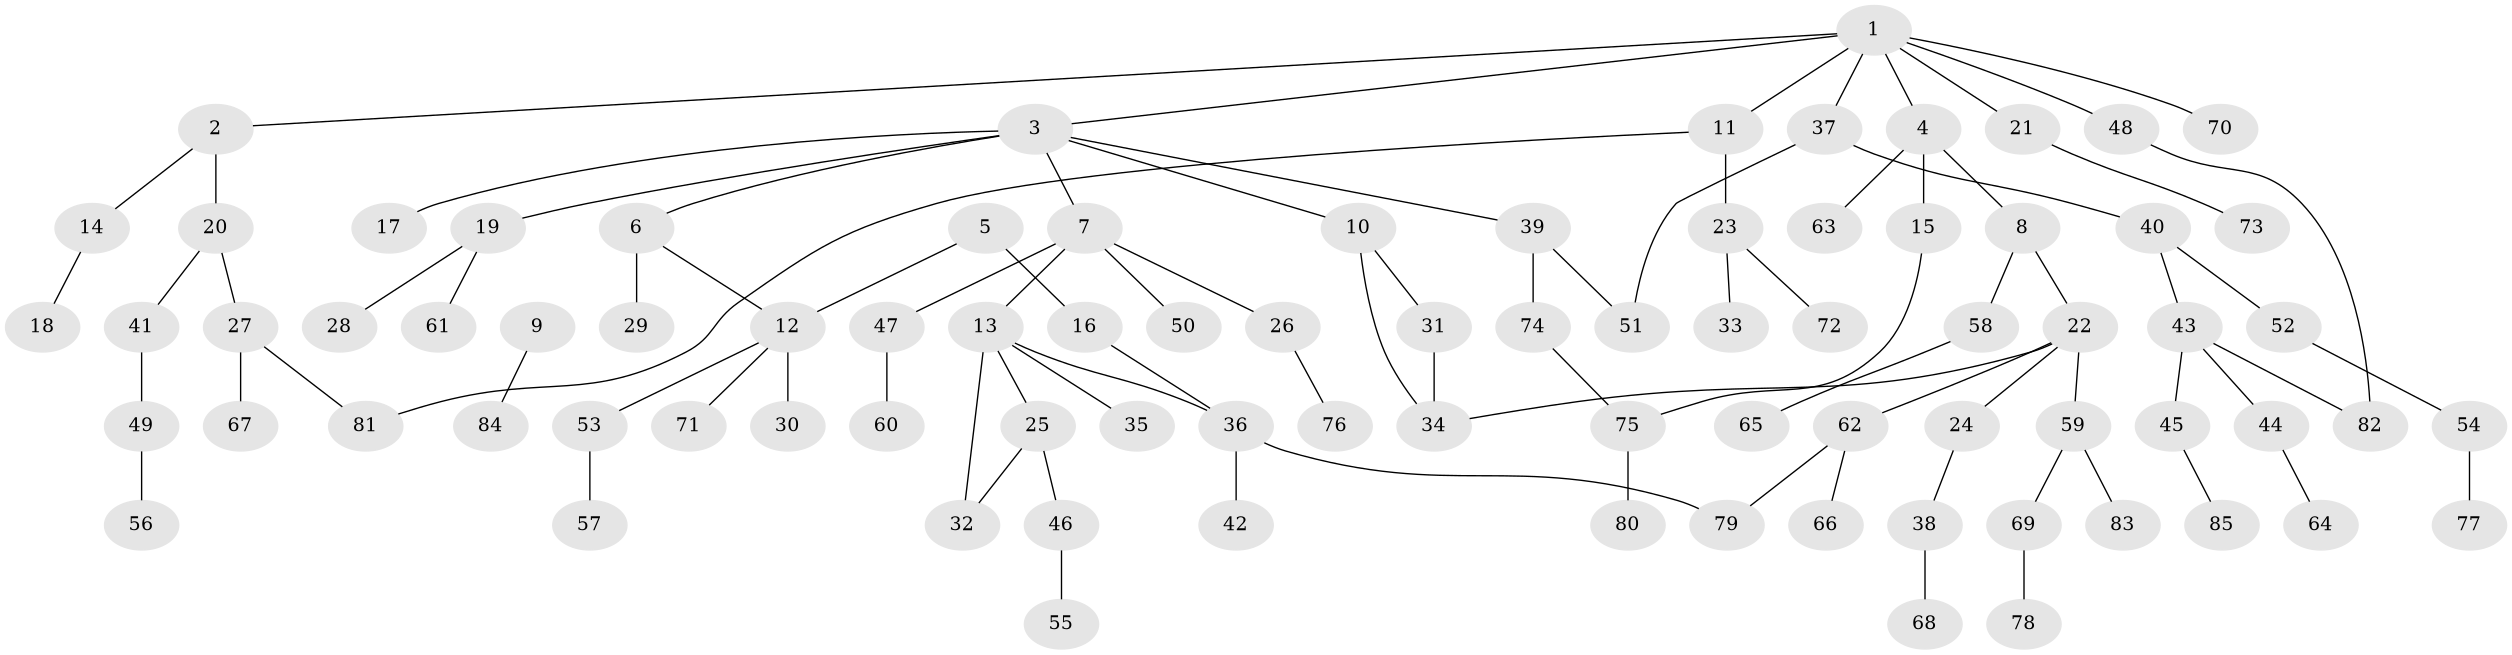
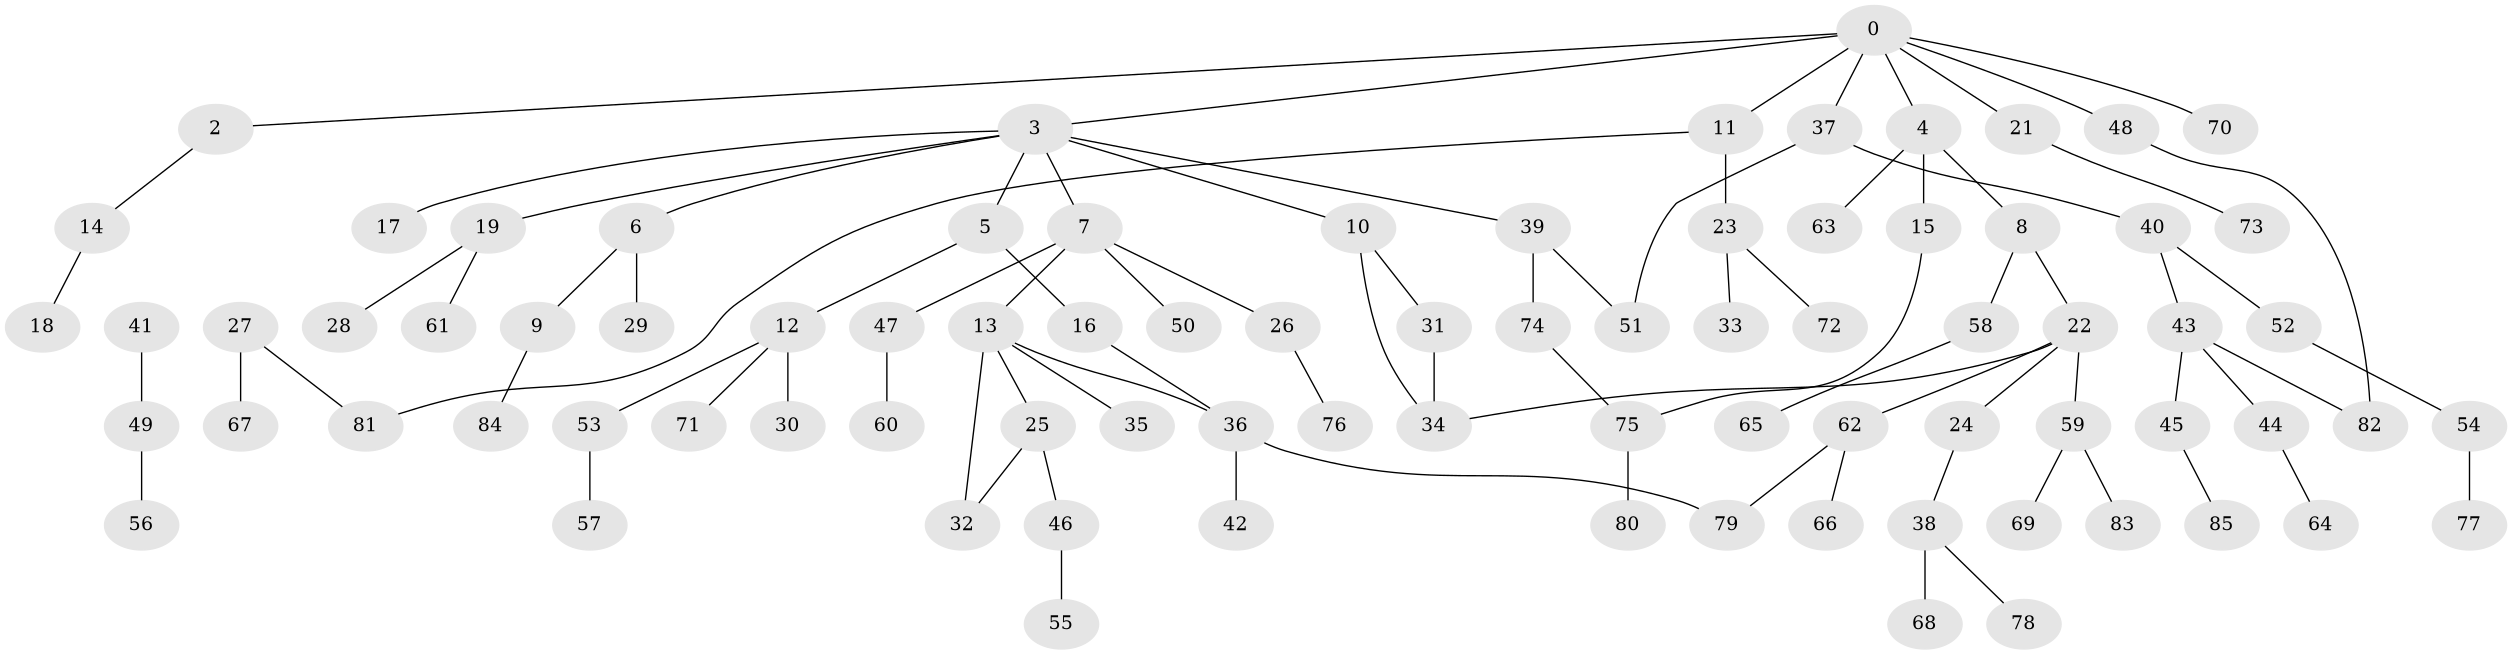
  graph {
    node [color=gray90 style=filled]
-   1
+   1 [label=0]
    2
    3
    4
    11
    21
    37
    48
    70
    14
-   20
    5
    6
    7
    10
    17
    19
    39
    8
    15
    63
    23
    81
    73
    40
    51
    82
    18
    27
    41
    12
    16
    9
    29
    13
    26
    47
    50
    31
    34
    28
    61
    74
    22
    58
    75
    30
    53
    71
    36
    84
    25
    32
    35
    76
    60
    24
    59
    62
    65
    33
    72
    57
    46
    42
    79
    80
    67
    49
    38
    69
    83
    66
    68
    55
    54
    77
    43
    52
    44
    45
    56
    64
    85
    78
    1 -- 2
    1 -- 3
    1 -- 4
    1 -- 11
    1 -- 21
    1 -- 37
    1 -- 48
    1 -- 70
    2 -- 14
-   2 -- 20
+   3 -- 5
    3 -- 6
    3 -- 7
    3 -- 10
    3 -- 17
    3 -- 19
    3 -- 39
    4 -- 8
    4 -- 15
    4 -- 63
    11 -- 23
    11 -- 81
    21 -- 73
    37 -- 40
    37 -- 51
    48 -- 82
    14 -- 18
-   20 -- 27
-   20 -- 41
    5 -- 12
    5 -- 16
-   6 -- 12
+   6 -- 9
    6 -- 29
    7 -- 13
    7 -- 26
    7 -- 47
    7 -- 50
    10 -- 31
    10 -- 34
    19 -- 28
    19 -- 61
    39 -- 51
    39 -- 74
    8 -- 22
    8 -- 58
    15 -- 75
    23 -- 33
    23 -- 72
    40 -- 43
    40 -- 52
    27 -- 81
    27 -- 67
    41 -- 49
    12 -- 30
    12 -- 53
    12 -- 71
    16 -- 36
    9 -- 84
    13 -- 36
    13 -- 25
    13 -- 32
    13 -- 35
    26 -- 76
    47 -- 60
    31 -- 34
    74 -- 75
    22 -- 34
    22 -- 24
    22 -- 59
    22 -- 62
    58 -- 65
    75 -- 80
    53 -- 57
    36 -- 42
    36 -- 79
    25 -- 32
    25 -- 46
    24 -- 38
    59 -- 69
    59 -- 83
    62 -- 79
    62 -- 66
    46 -- 55
    49 -- 56
    38 -- 68
-   69 -- 78
+   38 -- 78
    54 -- 77
    43 -- 82
    43 -- 44
    43 -- 45
    52 -- 54
    44 -- 64
    45 -- 85
  }
